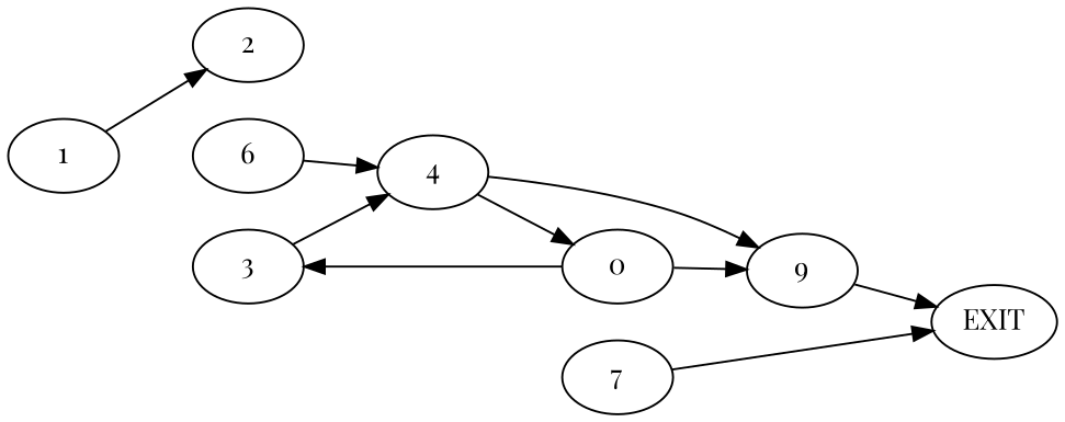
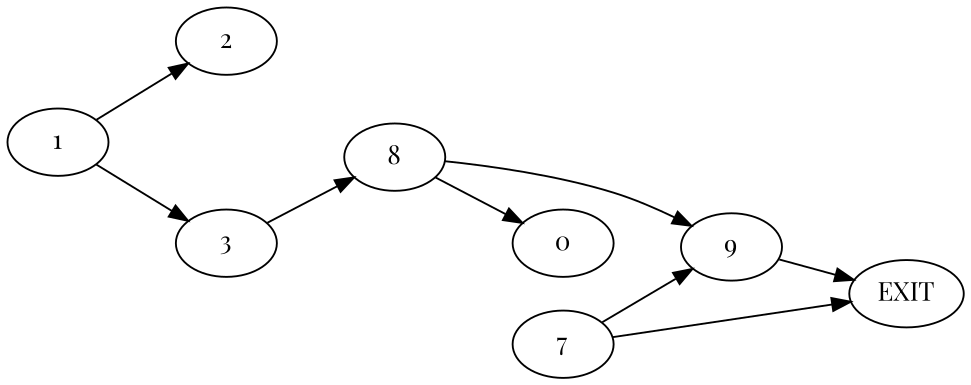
  digraph {
    fontname="Playfair Display"
    rankdir=LR
    node [fontname="Playfair Display"]
    edge [fontname="Playfair Display"]
    1
    2
    3
    n4 [label=EXIT]
-   4
-   6
+   4 [label=8]
    n7 [label=0]
    9
    7
    1 -> 2
-   n7 -> 3
+   1 -> 3
    3 -> 4
    4 -> n7
    4 -> 9
-   6 -> 4
-   n7 -> 9
+   7 -> 9
    9 -> n4
    7 -> n4
  }
